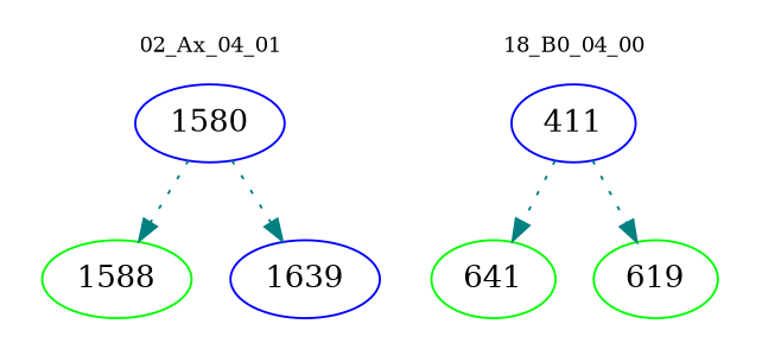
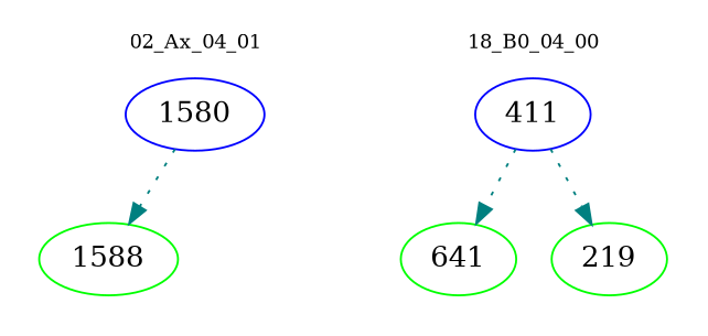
  digraph {
    node [color=blue]
    edge [color=teal style=dotted]
    n1 [label=1580]
    n2 [color=green label=1588]
-   n3 [label=1639]
    n4 [label=411]
    n5 [color=green label=641]
-   n6 [color=green label=619]
+   n6 [color=green label=219]
    subgraph cluster_1 {
      color=white
      fontsize=10
      label="02_Ax_04_01"
      n1
      n2
-     n3
    }
    subgraph cluster_2 {
      color=white
      fontsize=10
      label="18_B0_04_00"
      n4
      n5
      n6
    }
    n1 -> n2
-   n1 -> n3
    n4 -> n5
    n4 -> n6
  }
